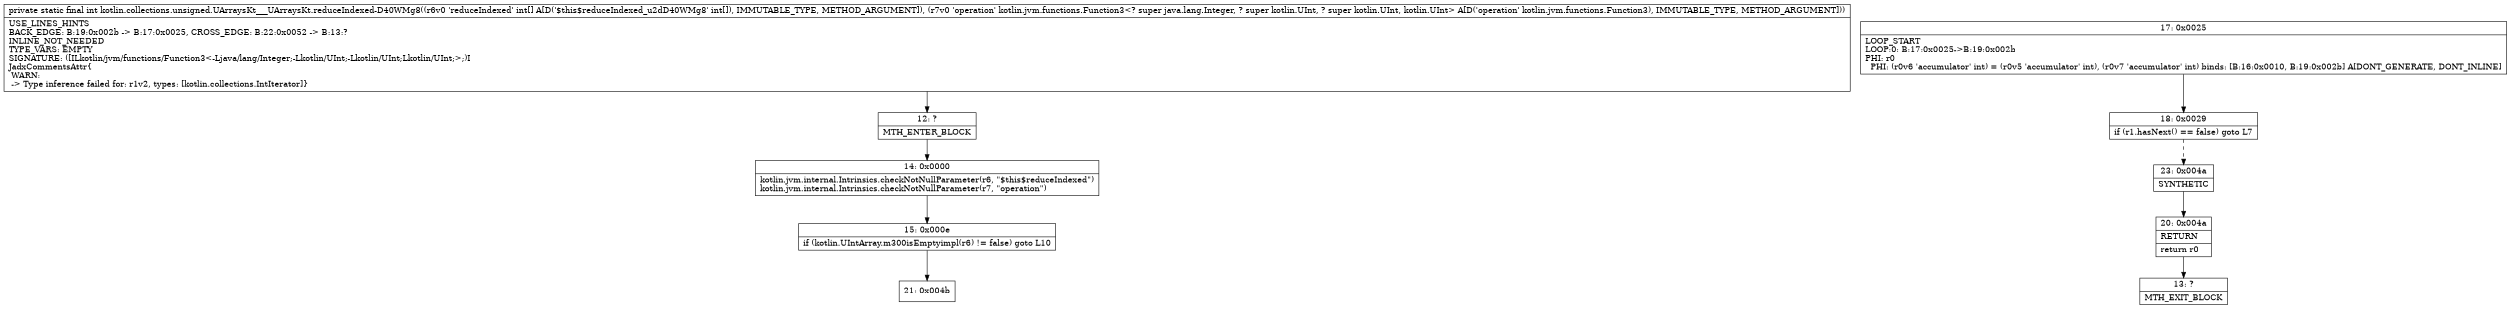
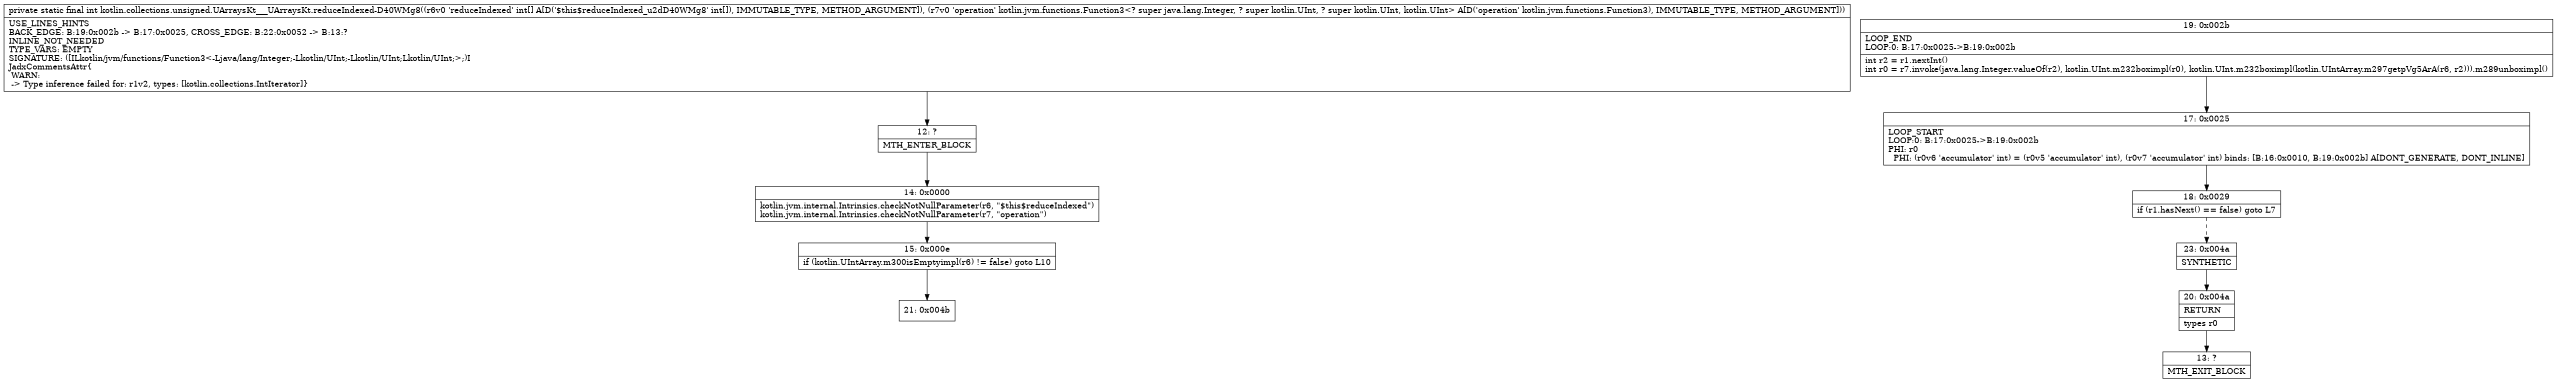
  digraph {
    node [shape=record]
    n1 [label="{12\:\ ?|MTH_ENTER_BLOCK\l}"]
    n2 [label="{14\:\ 0x0000|kotlin.jvm.internal.Intrinsics.checkNotNullParameter(r6, \"$this$reduceIndexed\")\lkotlin.jvm.internal.Intrinsics.checkNotNullParameter(r7, \"operation\")\l}"]
    n3 [label="{15\:\ 0x000e|if (kotlin.UIntArray.m300isEmptyimpl(r6) != false) goto L10\l}"]
    n4 [label="{21\:\ 0x004b}"]
    n5 [label="{17\:\ 0x0025|LOOP_START\lLOOP:0: B:17:0x0025\-\>B:19:0x002b\lPHI: r0 \l  PHI: (r0v6 'accumulator' int) = (r0v5 'accumulator' int), (r0v7 'accumulator' int) binds: [B:16:0x0010, B:19:0x002b] A[DONT_GENERATE, DONT_INLINE]\l}"]
    n6 [label="{18\:\ 0x0029|if (r1.hasNext() == false) goto L7\l}"]
    n7 [label="{23\:\ 0x004a|SYNTHETIC\l}"]
-   n9 [label="{20\:\ 0x004a|RETURN\l|return r0\l}"]
+   n8 [label="{19\:\ 0x002b|LOOP_END\lLOOP:0: B:17:0x0025\-\>B:19:0x002b\l|int r2 = r1.nextInt()\lint r0 = r7.invoke(java.lang.Integer.valueOf(r2), kotlin.UInt.m232boximpl(r0), kotlin.UInt.m232boximpl(kotlin.UIntArray.m297getpVg5ArA(r6, r2))).m289unboximpl()\l}"]
+   n9 [label="{20\:\ 0x004a|RETURN\l|types r0\l}"]
    n10 [label="{13\:\ ?|MTH_EXIT_BLOCK\l}"]
    n11 [label="{private static final int kotlin.collections.unsigned.UArraysKt___UArraysKt.reduceIndexed\-D40WMg8((r6v0 'reduceIndexed' int[] A[D('$this$reduceIndexed_u2dD40WMg8' int[]), IMMUTABLE_TYPE, METHOD_ARGUMENT]), (r7v0 'operation' kotlin.jvm.functions.Function3\<? super java.lang.Integer, ? super kotlin.UInt, ? super kotlin.UInt, kotlin.UInt\> A[D('operation' kotlin.jvm.functions.Function3), IMMUTABLE_TYPE, METHOD_ARGUMENT]))  | USE_LINES_HINTS\lBACK_EDGE: B:19:0x002b \-\> B:17:0x0025, CROSS_EDGE: B:22:0x0052 \-\> B:13:?\lINLINE_NOT_NEEDED\lTYPE_VARS: EMPTY\lSIGNATURE: ([ILkotlin\/jvm\/functions\/Function3\<\-Ljava\/lang\/Integer;\-Lkotlin\/UInt;\-Lkotlin\/UInt;Lkotlin\/UInt;\>;)I\lJadxCommentsAttr\{\l WARN: \l \-\> Type inference failed for: r1v2, types: [kotlin.collections.IntIterator]\}\l}"]
    n1 -> n2
    n2 -> n3
    n3 -> n4
    n5 -> n6
    n6 -> n7 [style=dashed]
    n7 -> n9
+   n8 -> n5
    n9 -> n10
    n11 -> n1
  }
